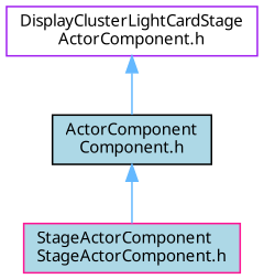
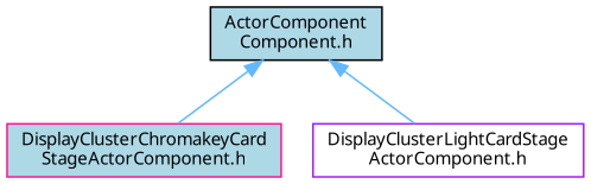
  digraph {
    fontname="Noto Sans"
    node [fillcolor=lightblue fontname="Noto Sans" fontsize=10 shape=box style=filled]
    edge [color=steelblue1 dir=back fontname="Noto Sans" fontsize=10 labelfontname=Helvetica labelfontsize=10 style=solid]
    n1 [color=black fontcolor=black height=0.2 label="ActorComponent\lComponent.h" width=0.4]
-   n2 [color=deeppink height=0.2 label="StageActorComponent\lStageActorComponent.h" width=0.4]
+   n2 [color=deeppink height=0.2 label="DisplayClusterChromakeyCard\lStageActorComponent.h" width=0.4]
    n3 [color=purple fillcolor=white height=0.2 label="DisplayClusterLightCardStage\lActorComponent.h" width=0.4]
    n1 -> n2
-   n3 -> n1
+   n1 -> n3
  }
